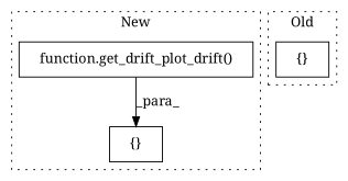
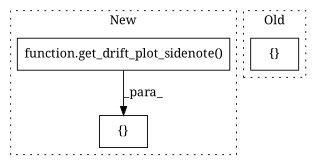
  digraph {
    fontname="Noto Serif"
    node [a=59 l="1,0" shape=box fontname="Noto Serif"]
-   n1 [a=75 l="24,1" label="function.get_drift_plot_drift()" s="11425,11509"]
+   n1 [a=75 l="24,1" label="function.get_drift_plot_sidenote()" s="11425,11509"]
    n2 [label="{}" s="11138,11510"]
    n3 [label="{}" s="11427,11436"]
    subgraph cluster_1 {
      label=New
      style=dotted
      n1
      n2
    }
    subgraph cluster_2 {
      label=Old
      style=dotted
      n3
    }
    n1 -> n2 [label=_para_ fontname="Noto Serif"]
  }
